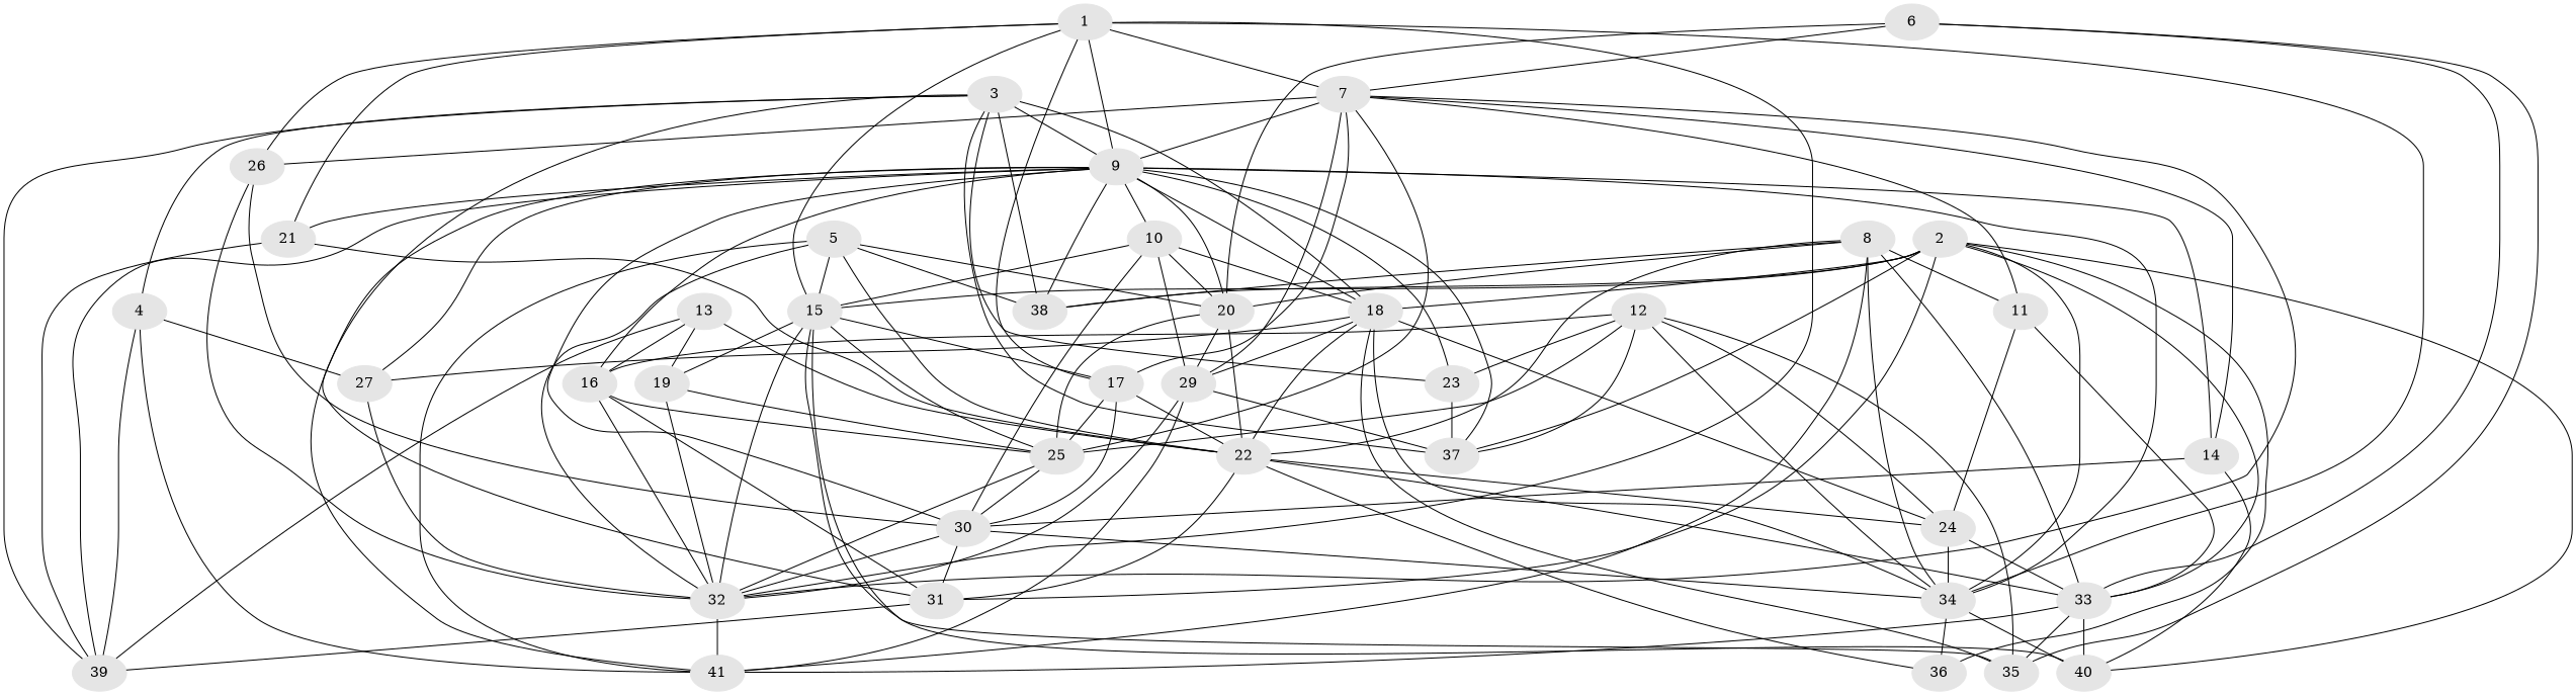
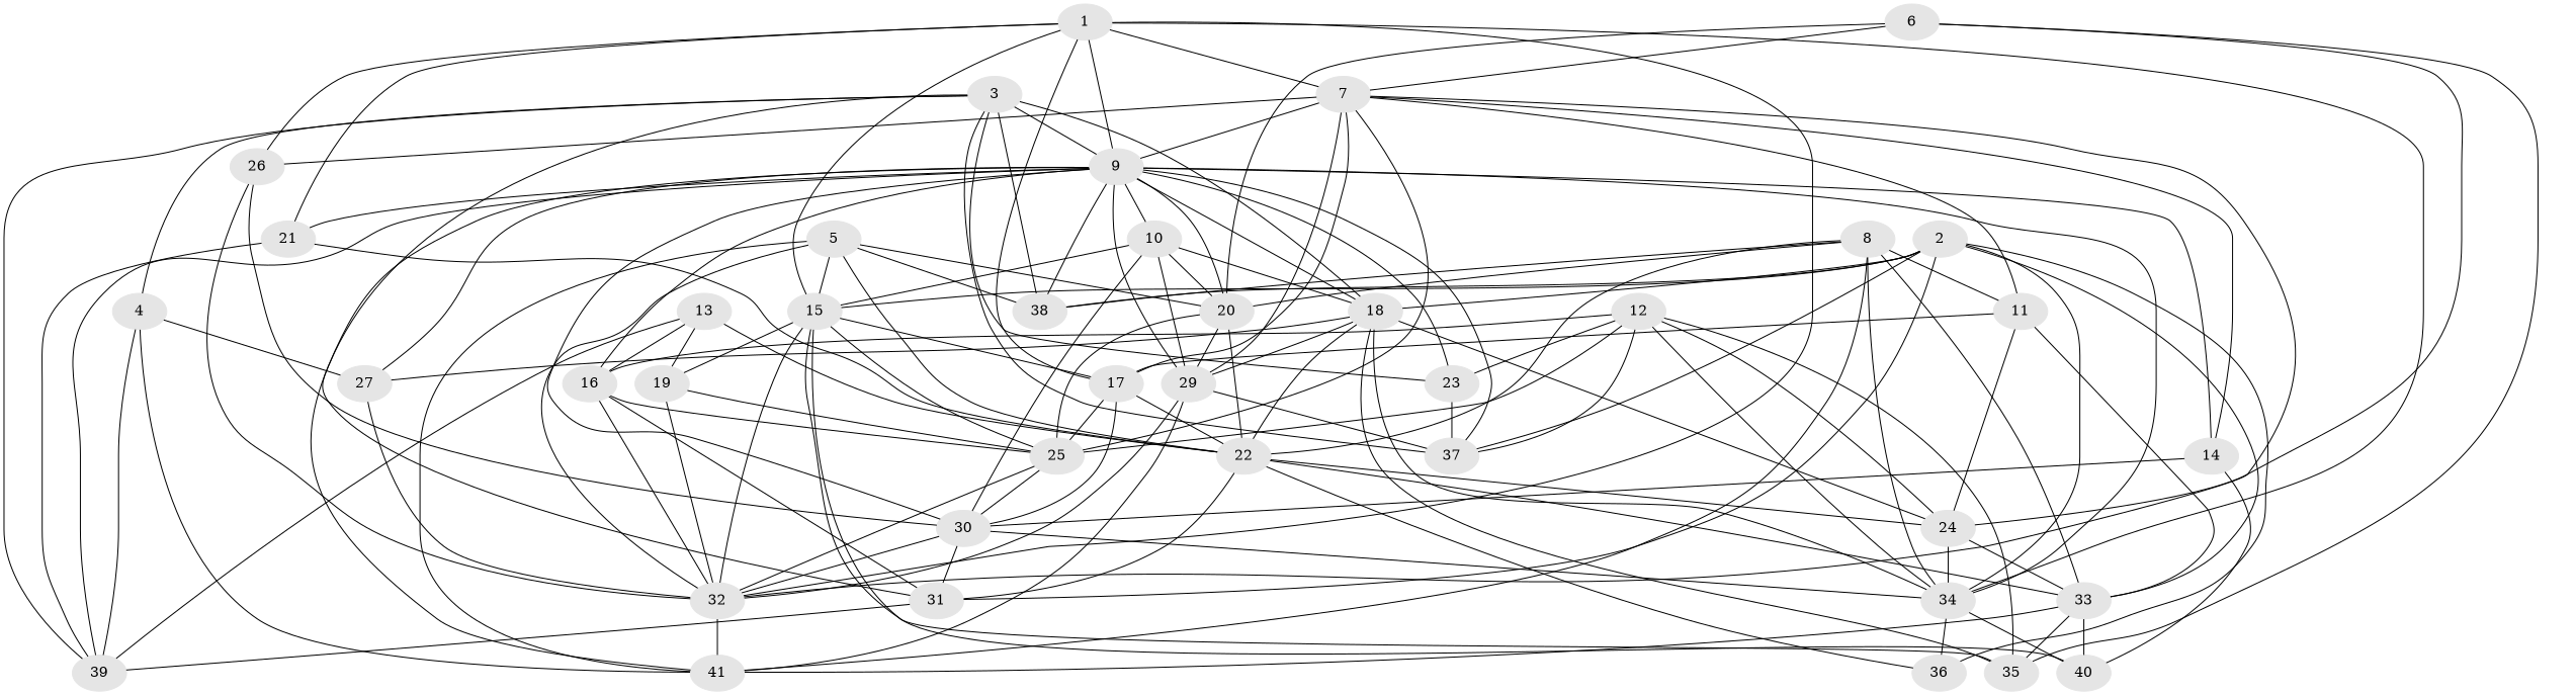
  graph {
    node [color=gray90 style=filled]
    edge [weight=1.0]
    1
    7
    9
    15
    17
    21
    26
    32
    34
    11
    14
    25
    29
    18
    37
    38
    23
    39
    27
    41
    20
    10
    16
    30
    40
    35
    19
    22
    36
    2
    31
    33
    24
    3
    4
    5
    6
    8
    12
    13
    1 -- 7
    1 -- 9 [weight=3.0]
    1 -- 15 [weight=3.0]
    1 -- 17
    1 -- 21
    1 -- 26 [weight=2.0]
    1 -- 32 [weight=2.0]
    1 -- 34
    7 -- 9 [weight=2.0]
    7 -- 17
    7 -- 26 [weight=2.0]
    7 -- 32
    7 -- 11
    7 -- 14
    7 -- 25
    7 -- 29
    9 -- 21 [weight=2.0]
    9 -- 34 [weight=2.0]
    9 -- 14
+   9 -- 29
    9 -- 18
    9 -- 37
    9 -- 38
    9 -- 23 [weight=3.0]
    9 -- 39
    9 -- 27
    9 -- 41
    9 -- 20
    9 -- 10
    9 -- 16 [weight=3.0]
    9 -- 30 [weight=2.0]
    15 -- 17
    15 -- 32
    15 -- 25
    15 -- 40 [weight=2.0]
    15 -- 35
    15 -- 19
    17 -- 25
    17 -- 30
    17 -- 22
    21 -- 39
    21 -- 22
    26 -- 32 [weight=2.0]
    26 -- 30 [weight=2.0]
    32 -- 41
    34 -- 40
    34 -- 36
+   11 -- 17
    11 -- 33
    11 -- 24
    14 -- 30
    14 -- 40
    25 -- 32
    25 -- 30
    29 -- 32
    29 -- 37
    29 -- 41
    18 -- 34
    18 -- 29
    18 -- 27
    18 -- 35
    18 -- 22
    18 -- 24 [weight=2.0]
    23 -- 37 [weight=2.0]
    27 -- 32
    20 -- 25
    20 -- 29
    20 -- 22
    10 -- 15
    10 -- 29
    10 -- 18
    10 -- 20
    10 -- 30
    16 -- 32
    16 -- 25 [weight=2.0]
    16 -- 31
    30 -- 32 [weight=2.0]
    30 -- 34
    30 -- 31
    19 -- 32
    19 -- 25
    22 -- 36
    22 -- 31
    22 -- 33
    22 -- 24
    2 -- 15 [weight=2.0]
    2 -- 34
    2 -- 18
    2 -- 37
    2 -- 38
-   2 -- 40
    2 -- 36 [weight=2.0]
    2 -- 31
    2 -- 33
    31 -- 39
    33 -- 41
    33 -- 40
    33 -- 35
    24 -- 34
    24 -- 33
    3 -- 9
    3 -- 18
    3 -- 37
    3 -- 38 [weight=3.0]
    3 -- 23
    3 -- 39
    3 -- 31
    3 -- 4
    4 -- 39
    4 -- 27
    4 -- 41
    5 -- 15
    5 -- 32
    5 -- 38
    5 -- 41
    5 -- 20
    5 -- 22
    6 -- 7
    6 -- 20 [weight=2.0]
    6 -- 35
-   6 -- 33
+   6 -- 24
    8 -- 34
    8 -- 11 [weight=2.0]
    8 -- 38
    8 -- 41
    8 -- 20
    8 -- 22
    8 -- 33
    12 -- 34
    12 -- 25
    12 -- 37
    12 -- 23
    12 -- 16 [weight=2.0]
    12 -- 35
    12 -- 24
    13 -- 39
    13 -- 16
    13 -- 19
    13 -- 22
  }
